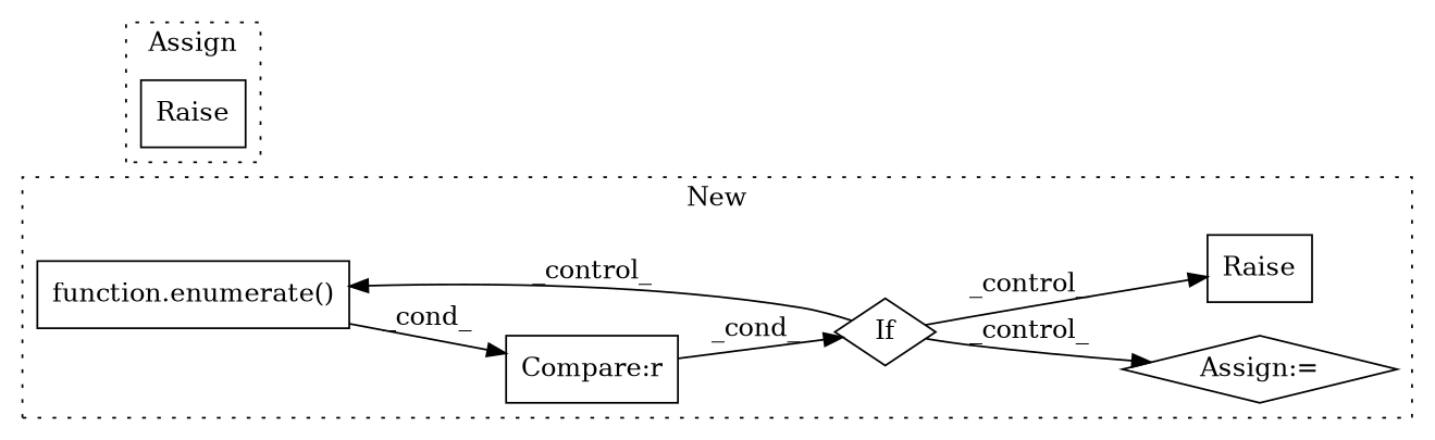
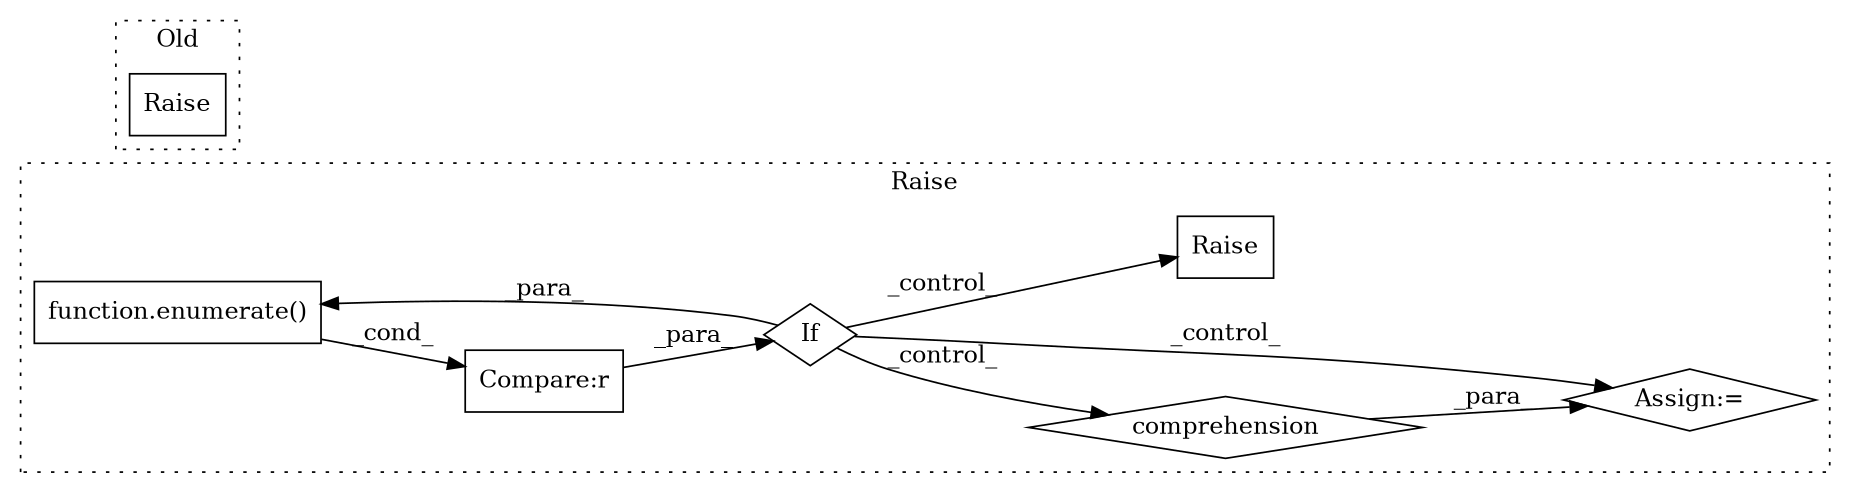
  digraph {
    rankdir=LR
    node [a=91 l=3 s=3574 shape=box]
    n1 [a=75 l="10,1" label="function.enumerate()" s="3730,3745"]
+   n2 [a=45 label=comprehension s=3716 shape=diamond]
    n3 [a=68 label="Assign:=" s=3761 shape=diamond]
    n4 [a=96 l=0 label=If shape=diamond]
    n5 [l=6 label=Raise s=3905]
    n6 [a=40 l=15 label="Compare:r"]
    n7 [l=6 label=Raise s=2019]
    subgraph cluster_1 {
-     label=New
+     label=Raise
      style=dotted
      n1
+     n2
      n3
      n4
      n5
      n6
    }
    subgraph cluster_2 {
-     label=Assign
+     label=Old
      style=dotted
      n7
    }
    n1 -> n6 [label=_cond_]
-   n4 -> n1 [label=_control_]
+   n2 -> n3 [label=_para_]
+   n4 -> n1 [label=_para_]
+   n4 -> n2 [label=_control_]
    n4 -> n3 [label=_control_]
    n4 -> n5 [label=_control_]
-   n6 -> n4 [label=_cond_]
+   n6 -> n4 [label=_para_]
  }
